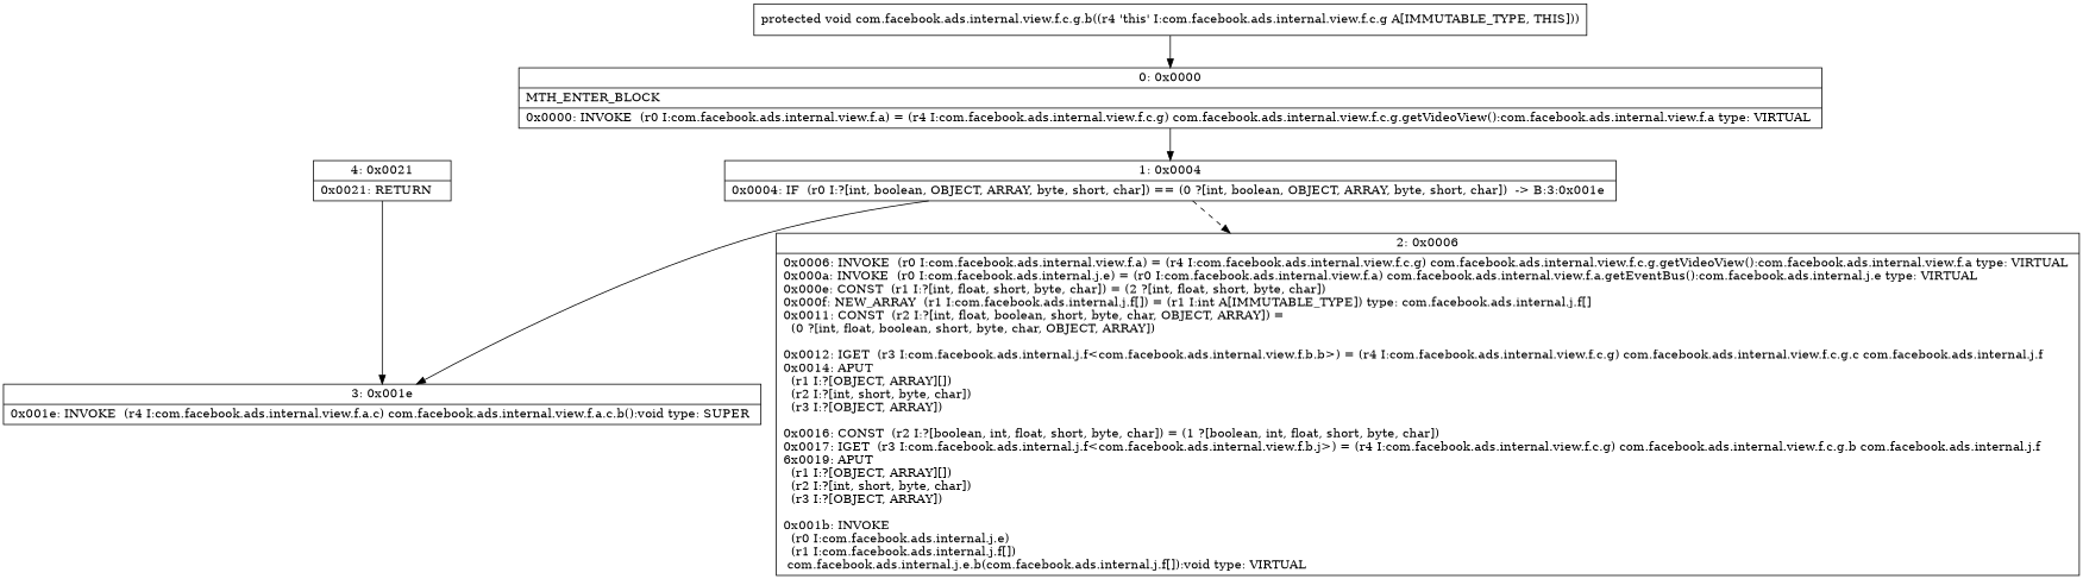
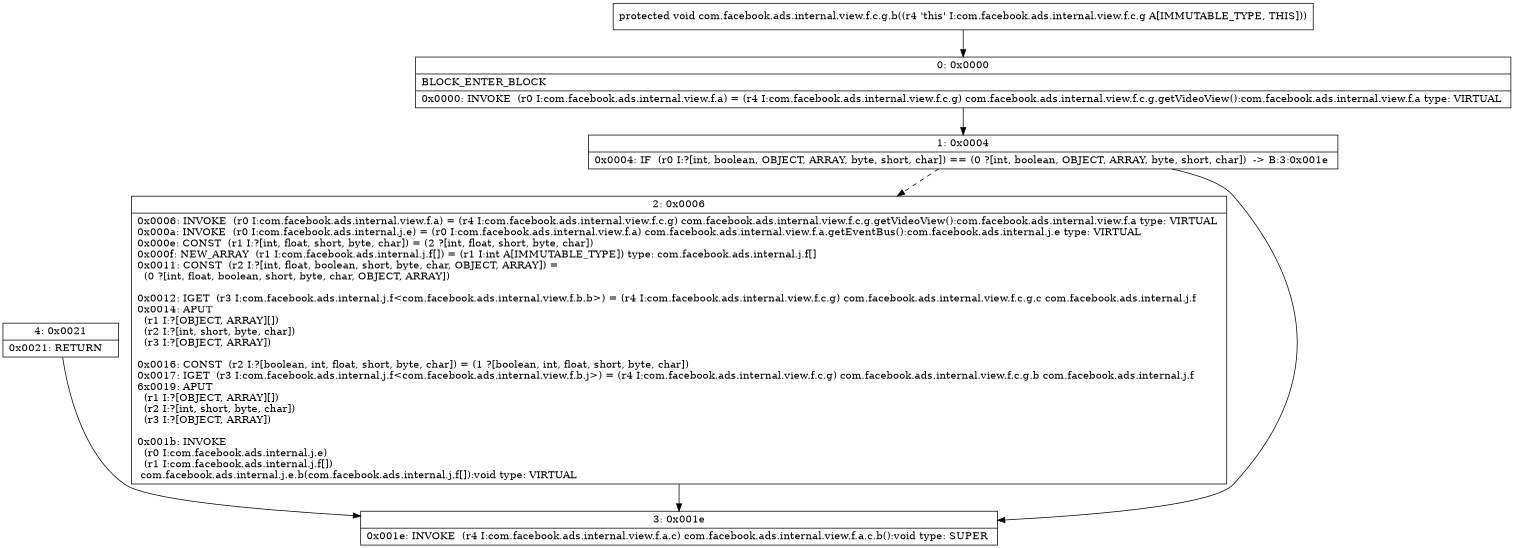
  digraph {
    node [shape=record]
-   n1 [label="{0\:\ 0x0000|MTH_ENTER_BLOCK\l|0x0000: INVOKE  (r0 I:com.facebook.ads.internal.view.f.a) = (r4 I:com.facebook.ads.internal.view.f.c.g) com.facebook.ads.internal.view.f.c.g.getVideoView():com.facebook.ads.internal.view.f.a type: VIRTUAL \l}"]
+   n1 [label="{0\:\ 0x0000|BLOCK_ENTER_BLOCK\l|0x0000: INVOKE  (r0 I:com.facebook.ads.internal.view.f.a) = (r4 I:com.facebook.ads.internal.view.f.c.g) com.facebook.ads.internal.view.f.c.g.getVideoView():com.facebook.ads.internal.view.f.a type: VIRTUAL \l}"]
    n2 [label="{1\:\ 0x0004|0x0004: IF  (r0 I:?[int, boolean, OBJECT, ARRAY, byte, short, char]) == (0 ?[int, boolean, OBJECT, ARRAY, byte, short, char])  \-\> B:3:0x001e \l}"]
    n3 [label="{2\:\ 0x0006|0x0006: INVOKE  (r0 I:com.facebook.ads.internal.view.f.a) = (r4 I:com.facebook.ads.internal.view.f.c.g) com.facebook.ads.internal.view.f.c.g.getVideoView():com.facebook.ads.internal.view.f.a type: VIRTUAL \l0x000a: INVOKE  (r0 I:com.facebook.ads.internal.j.e) = (r0 I:com.facebook.ads.internal.view.f.a) com.facebook.ads.internal.view.f.a.getEventBus():com.facebook.ads.internal.j.e type: VIRTUAL \l0x000e: CONST  (r1 I:?[int, float, short, byte, char]) = (2 ?[int, float, short, byte, char]) \l0x000f: NEW_ARRAY  (r1 I:com.facebook.ads.internal.j.f[]) = (r1 I:int A[IMMUTABLE_TYPE]) type: com.facebook.ads.internal.j.f[] \l0x0011: CONST  (r2 I:?[int, float, boolean, short, byte, char, OBJECT, ARRAY]) = \l  (0 ?[int, float, boolean, short, byte, char, OBJECT, ARRAY])\l \l0x0012: IGET  (r3 I:com.facebook.ads.internal.j.f\<com.facebook.ads.internal.view.f.b.b\>) = (r4 I:com.facebook.ads.internal.view.f.c.g) com.facebook.ads.internal.view.f.c.g.c com.facebook.ads.internal.j.f \l0x0014: APUT  \l  (r1 I:?[OBJECT, ARRAY][])\l  (r2 I:?[int, short, byte, char])\l  (r3 I:?[OBJECT, ARRAY])\l \l0x0016: CONST  (r2 I:?[boolean, int, float, short, byte, char]) = (1 ?[boolean, int, float, short, byte, char]) \l0x0017: IGET  (r3 I:com.facebook.ads.internal.j.f\<com.facebook.ads.internal.view.f.b.j\>) = (r4 I:com.facebook.ads.internal.view.f.c.g) com.facebook.ads.internal.view.f.c.g.b com.facebook.ads.internal.j.f \l6x0019: APUT  \l  (r1 I:?[OBJECT, ARRAY][])\l  (r2 I:?[int, short, byte, char])\l  (r3 I:?[OBJECT, ARRAY])\l \l0x001b: INVOKE  \l  (r0 I:com.facebook.ads.internal.j.e)\l  (r1 I:com.facebook.ads.internal.j.f[])\l com.facebook.ads.internal.j.e.b(com.facebook.ads.internal.j.f[]):void type: VIRTUAL \l}"]
    n4 [label="{3\:\ 0x001e|0x001e: INVOKE  (r4 I:com.facebook.ads.internal.view.f.a.c) com.facebook.ads.internal.view.f.a.c.b():void type: SUPER \l}"]
    n5 [label="{4\:\ 0x0021|0x0021: RETURN   \l}"]
    n6 [label="{protected void com.facebook.ads.internal.view.f.c.g.b((r4 'this' I:com.facebook.ads.internal.view.f.c.g A[IMMUTABLE_TYPE, THIS])) }"]
    n1 -> n2
    n2 -> n3 [style=dashed]
    n2 -> n4
+   n3 -> n4
    n5 -> n4
    n6 -> n1
  }
